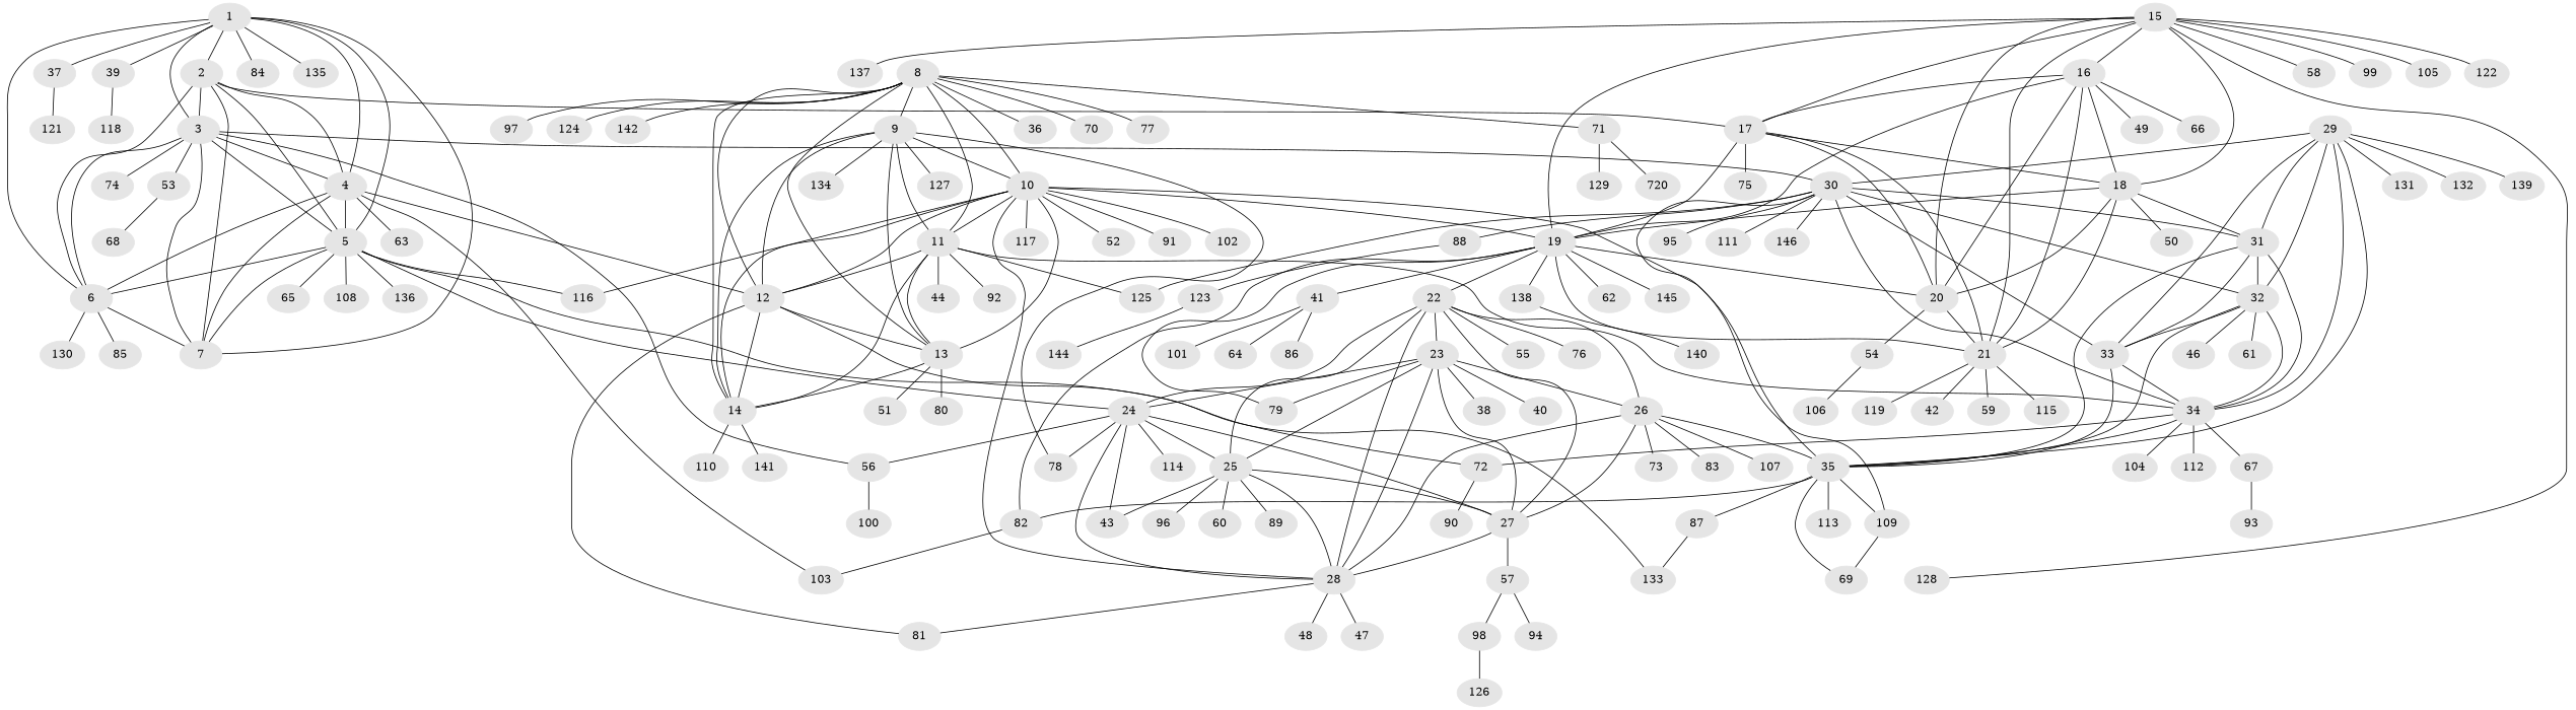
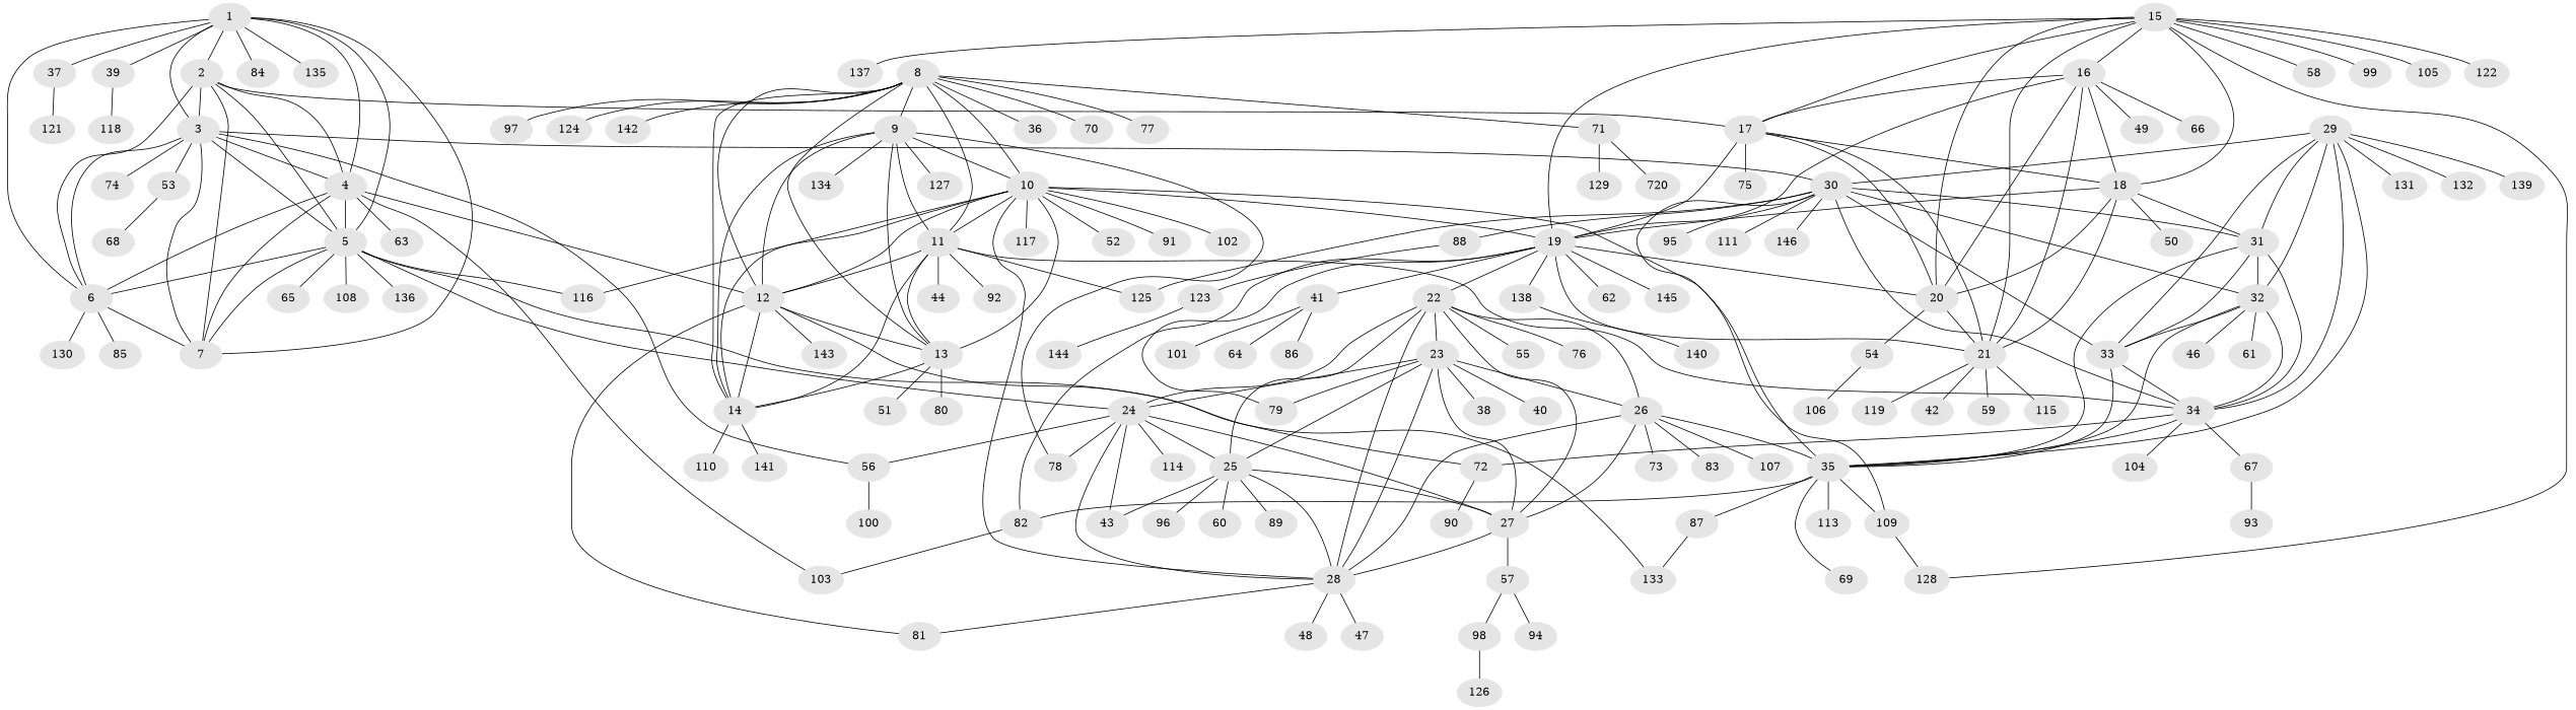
  graph {
    node [color=gray90 style=filled]
    1
    2
    3
    4
    5
    6
    7
    37
    39
    84
    135
    17
    30
    53
    56
    74
    12
    63
    103
    24
    65
    108
    116
    136
    133
    85
    130
    121
    118
    19
    18
    20
    21
    75
    34
    125
    31
    35
    32
    33
    88
    95
    111
    146
    68
    100
    13
    14
    72
    81
+   143
    78
    28
    25
    27
    114
    43
    87
    8
    9
    10
    11
    36
    70
    71
    77
    97
    124
    142
    127
    134
    52
    91
    102
    109
    117
    44
    92
    51
    80
    110
    141
    n83 [label=720]
    129
    22
    41
    62
    79
    82
    138
    145
    47
    48
    128
    67
    104
-   112
    90
    15
    16
    58
    99
    105
    122
    137
    49
    66
    50
    54
    42
    59
    115
    119
    23
    26
    55
    76
    64
    86
    101
    140
    106
    38
    40
    60
    89
    96
    73
    83
    107
    57
    69
    113
    94
    98
    29
    131
    132
    139
    46
    61
    123
    93
    126
    144
    1 -- 2
    1 -- 3
    1 -- 4
    1 -- 5
    1 -- 6
    1 -- 7
    1 -- 37
    1 -- 39
    1 -- 84
    1 -- 135
    2 -- 3
    2 -- 4
    2 -- 5
    2 -- 6
    2 -- 7
    2 -- 17
    3 -- 4
    3 -- 5
    3 -- 6
    3 -- 7
    3 -- 30
    3 -- 53
    3 -- 56
    3 -- 74
    4 -- 5
    4 -- 6
    4 -- 7
    4 -- 12
    4 -- 63
    4 -- 103
    5 -- 6
    5 -- 7
    5 -- 24
    5 -- 65
    5 -- 108
    5 -- 116
    5 -- 136
    5 -- 133
    6 -- 7
    6 -- 85
    6 -- 130
    37 -- 121
    39 -- 118
    17 -- 19
    17 -- 18
    17 -- 20
    17 -- 21
    17 -- 75
    30 -- 34
    30 -- 125
    30 -- 31
    30 -- 35
    30 -- 32
    30 -- 33
    30 -- 88
    30 -- 95
    30 -- 111
    30 -- 146
    53 -- 68
    56 -- 100
    12 -- 13
    12 -- 14
    12 -- 72
    12 -- 81
+   12 -- 143
    24 -- 56
    24 -- 78
    24 -- 28
    24 -- 25
    24 -- 27
    24 -- 114
    24 -- 43
    19 -- 20
    19 -- 21
    19 -- 22
    19 -- 41
    19 -- 62
    19 -- 79
    19 -- 82
    19 -- 138
    19 -- 145
    18 -- 19
    18 -- 20
    18 -- 21
    18 -- 31
    18 -- 50
    20 -- 21
    20 -- 54
    21 -- 42
    21 -- 59
    21 -- 115
    21 -- 119
    34 -- 35
    34 -- 72
    34 -- 67
    34 -- 104
-   34 -- 112
    31 -- 34
    31 -- 35
    31 -- 32
    31 -- 33
    35 -- 87
    35 -- 109
    35 -- 82
    35 -- 69
    35 -- 113
    32 -- 34
    32 -- 35
    32 -- 33
    32 -- 46
    32 -- 61
    33 -- 34
    33 -- 35
    88 -- 123
    13 -- 14
    13 -- 51
    13 -- 80
    14 -- 110
    14 -- 141
    72 -- 90
    28 -- 81
    28 -- 47
    28 -- 48
    25 -- 28
    25 -- 27
    25 -- 43
    25 -- 60
    25 -- 89
    25 -- 96
    27 -- 28
    27 -- 57
    87 -- 133
    8 -- 12
    8 -- 13
    8 -- 14
    8 -- 9
    8 -- 10
    8 -- 11
    8 -- 36
    8 -- 70
    8 -- 71
    8 -- 77
    8 -- 97
    8 -- 124
    8 -- 142
    9 -- 12
    9 -- 13
    9 -- 14
    9 -- 78
    9 -- 10
    9 -- 11
    9 -- 127
    9 -- 134
    10 -- 12
    10 -- 116
    10 -- 19
    10 -- 13
    10 -- 14
    10 -- 28
    10 -- 11
    10 -- 52
    10 -- 91
    10 -- 102
    10 -- 109
    10 -- 117
    11 -- 12
    11 -- 34
    11 -- 125
    11 -- 13
    11 -- 14
    11 -- 44
    11 -- 92
    71 -- n83
    71 -- 129
-   109 -- 69
+   109 -- 128
    22 -- 24
    22 -- 28
    22 -- 25
    22 -- 27
    22 -- 23
    22 -- 26
    22 -- 55
    22 -- 76
    41 -- 64
    41 -- 86
    41 -- 101
    82 -- 103
    138 -- 140
    67 -- 93
    15 -- 17
    15 -- 19
    15 -- 18
    15 -- 20
    15 -- 21
    15 -- 128
    15 -- 16
    15 -- 58
    15 -- 99
    15 -- 105
    15 -- 122
    15 -- 137
    16 -- 17
    16 -- 19
    16 -- 18
    16 -- 20
    16 -- 21
    16 -- 49
    16 -- 66
    54 -- 106
    23 -- 24
    23 -- 28
    23 -- 25
    23 -- 27
    23 -- 79
    23 -- 26
    23 -- 38
    23 -- 40
    26 -- 35
    26 -- 28
    26 -- 27
    26 -- 73
    26 -- 83
    26 -- 107
    57 -- 94
    57 -- 98
    98 -- 126
    29 -- 30
    29 -- 34
    29 -- 31
    29 -- 35
    29 -- 32
    29 -- 33
    29 -- 131
    29 -- 132
    29 -- 139
    123 -- 144
  }
